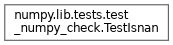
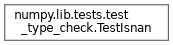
  digraph {
    rankdir=LR
-   n1 [color=grey40 fillcolor=white fontname=Helvetica fontsize=10 height=0.2 label="numpy.lib.tests.test\l_numpy_check.TestIsnan" shape=box style=filled width=0.4]
+   n1 [color=grey40 fillcolor=white fontname=Helvetica fontsize=10 height=0.2 label="numpy.lib.tests.test\l_type_check.TestIsnan" shape=box style=filled width=0.4]
  }
